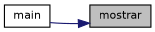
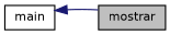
  digraph {
    rankdir=RL
    node [color=black fontname=Helvetica fontsize=10 shape=record style=filled]
    n1 [fillcolor=grey75 fontcolor=black height=0.2 label=mostrar width=0.4]
    n2 [fillcolor=white height=0.2 label=main width=0.4]
-   n1 -> n2 [color=midnightblue dir=back fontname=Helvetica fontsize=10 labelfontname=Helvetica labelfontsize=10 style=solid]
+   n2 -> n1 [color=midnightblue dir=back fontname=Helvetica fontsize=10 labelfontname=Helvetica labelfontsize=10 style=solid]
  }
